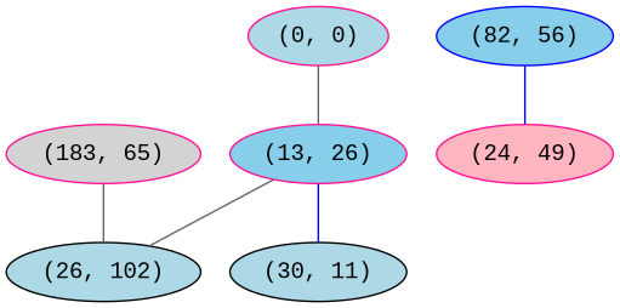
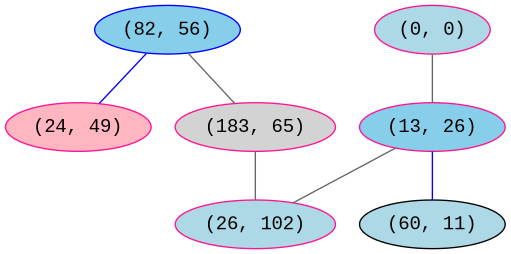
  graph {
    fontname="Liberation Mono"
    node [color=deeppink fillcolor=lightblue fontname="Liberation Mono" style=filled]
    edge [color=gray40 fontname="Liberation Mono" weight=1]
    "(13, 26)" [fillcolor=skyblue]
    "(0, 0)"
-   "(26, 102)" [color=black]
-   "(30, 11)" [color=black]
+   "(26, 102)"
+   "(30, 11)" [color=black label="(60, 11)"]
    "(82, 56)" [color=blue fillcolor=skyblue]
    n6 [fillcolor=lightpink label="(24, 49)"]
    "(183, 65)" [fillcolor=lightgrey]
    "(13, 26)" -- "(26, 102)"
    "(13, 26)" -- "(30, 11)" [color=blue]
    "(0, 0)" -- "(13, 26)" [weight=4]
    "(82, 56)" -- n6 [color=blue]
+   "(82, 56)" -- "(183, 65)"
    "(183, 65)" -- "(26, 102)"
  }
